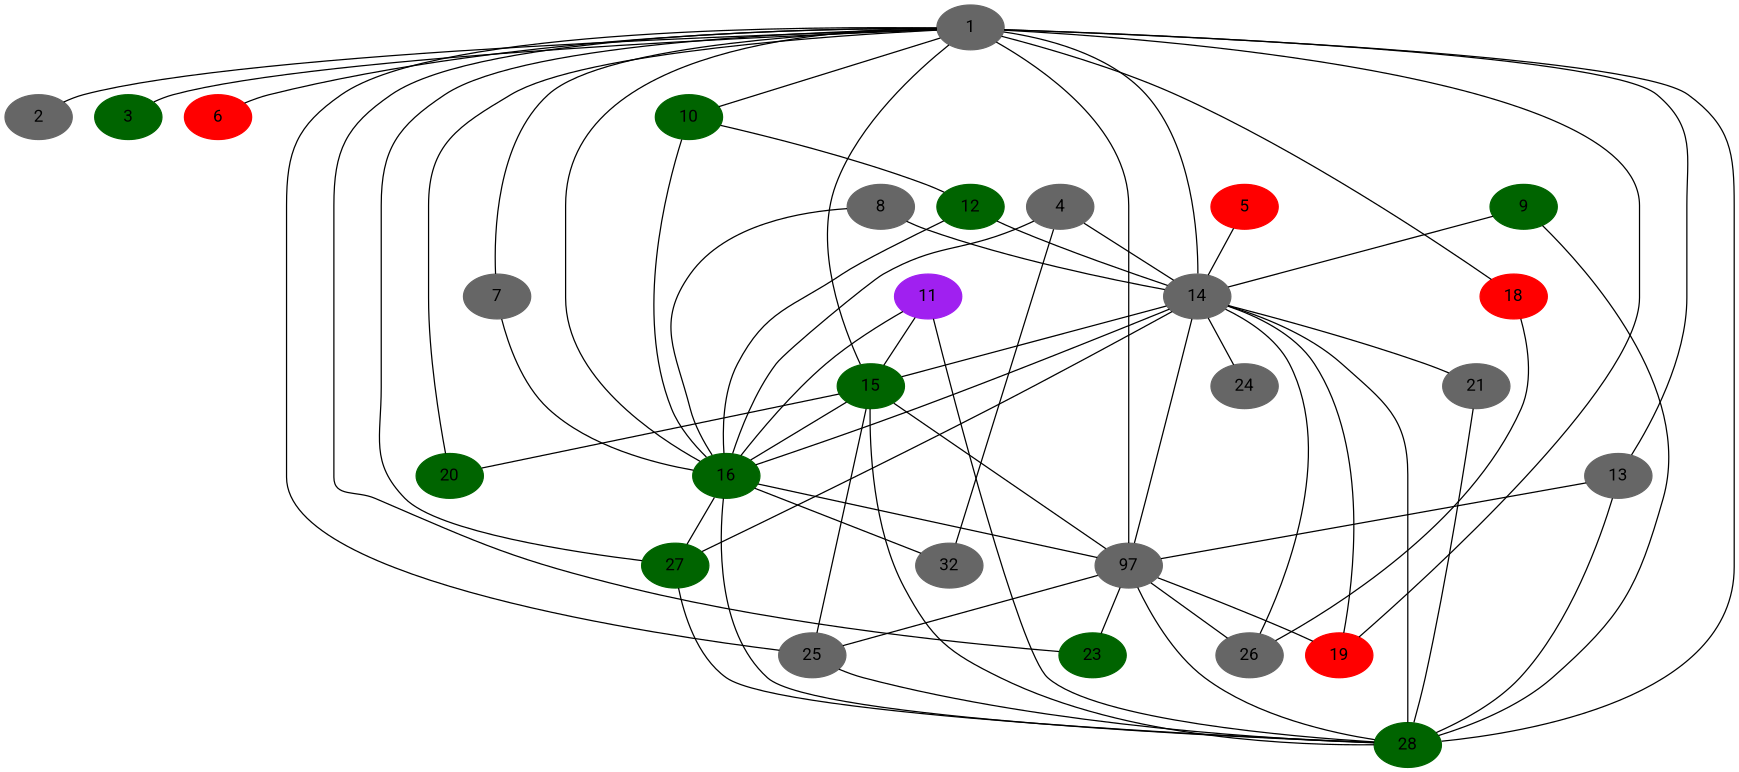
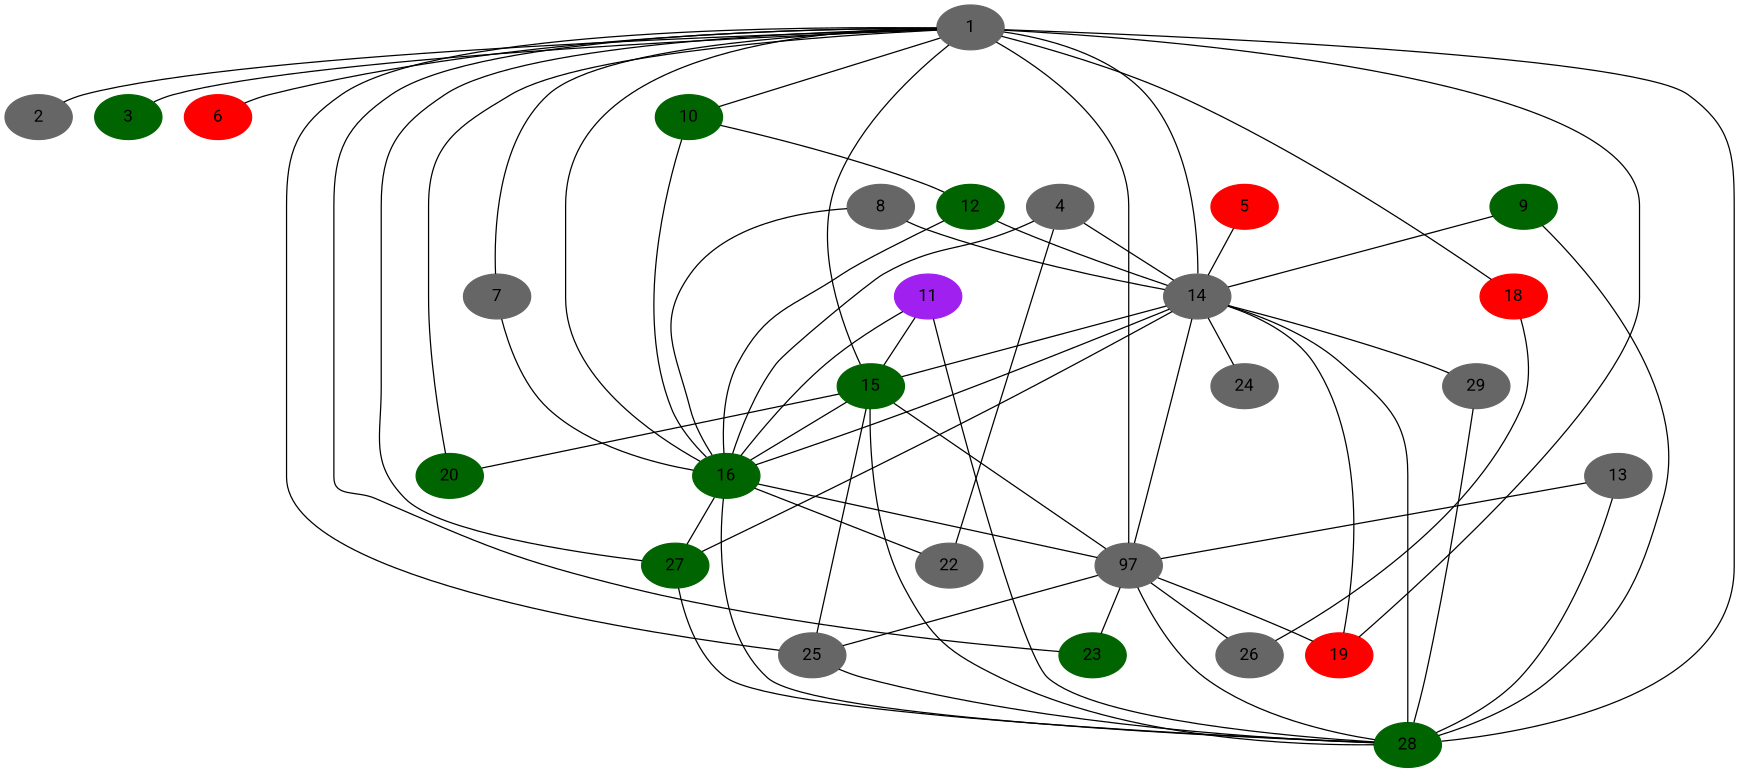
  graph {
    fontname=Roboto
    node [color=gray40 fontname=Roboto style=filled]
    edge [fontname=Roboto weight=1.0]
    1
    2
    3 [color=darkgreen]
    6 [color=red]
    7
    10 [color=darkgreen]
    13
    14
    15 [color=darkgreen]
    16 [color=darkgreen]
    n11 [label=97]
    18 [color=red]
    19 [color=red]
    20 [color=darkgreen]
    23 [color=darkgreen]
    25
    27 [color=darkgreen]
    28 [color=darkgreen]
    12 [color=darkgreen]
-   21
+   21 [label=29]
    24
    26
-   22 [label=32]
+   22
    4
    5 [color=red]
    8
    9 [color=darkgreen]
    11 [color=purple]
    1 -- 2 [weight=2.0]
    1 -- 3
    1 -- 6 [weight=2.0]
    1 -- 7
    1 -- 10
-   1 -- 13 [weight=2.0]
    1 -- 14 [weight=9.0]
    1 -- 15 [weight=4.0]
    1 -- 16 [weight=5.0]
    1 -- n11 [weight=5.0]
    1 -- 18
    1 -- 19
    1 -- 20 [weight=2.0]
    1 -- 23
    1 -- 25
    1 -- 27 [weight=2.0]
    1 -- 28 [weight=4.0]
    7 -- 16
    10 -- 16 [weight=2.0]
    10 -- 12
    13 -- n11
    13 -- 28
    14 -- 15 [weight=2.0]
    14 -- 16 [weight=3.0]
    14 -- n11 [weight=2.0]
    14 -- 19
    14 -- 27
    14 -- 28 [weight=2.0]
    14 -- 21
    14 -- 24 [weight=2.0]
-   14 -- 26
    15 -- 16 [weight=2.0]
    15 -- n11 [weight=3.0]
    15 -- 20
    15 -- 25
    15 -- 28 [weight=2.0]
    16 -- n11
    16 -- 27
    16 -- 28 [weight=2.0]
    16 -- 22
    n11 -- 19
    n11 -- 23
    n11 -- 25
    n11 -- 28
    n11 -- 26
    18 -- 26
    25 -- 28
    27 -- 28
    12 -- 14 [weight=2.0]
    12 -- 16
    21 -- 28
    4 -- 14
    4 -- 16
    4 -- 22
    5 -- 14
    8 -- 14
    8 -- 16
    9 -- 14
    9 -- 28
    11 -- 15
    11 -- 16
    11 -- 28
  }
